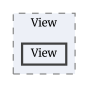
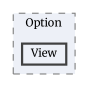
  digraph {
    compound=true
    rankdir=LR
    fontname=Merriweather
    n1 [color=grey25 fillcolor="#edf0f7" fontname=Merriweather fontsize=10 height=0.2 label=View shape=box style="filled,bold" width=0.4]
    subgraph cluster_1 {
      bgcolor="#edf0f7"
      fontsize=10
-     label=View
+     label=Option
      pencolor=grey50
      style="filled,dashed"
      n1
    }
  }
